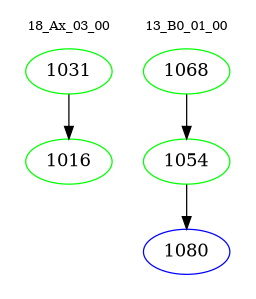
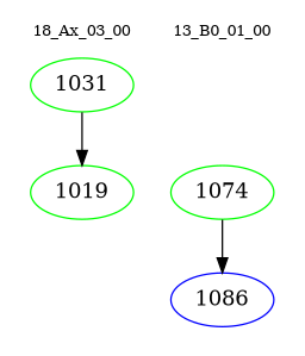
  digraph {
    node [color=green]
    edge [color=black]
    n1 [label=1031]
-   n2 [label=1016]
-   n3 [label=1068]
-   n4 [label=1054]
-   n5 [color=blue label=1080]
+   n2 [label=1019]
+   n4 [label=1074]
+   n5 [color=blue label=1086]
    subgraph cluster_1 {
      color=white
      fontsize=10
      label="18_Ax_03_00"
      n1
      n2
    }
    subgraph cluster_2 {
      color=white
      fontsize=10
      label="13_B0_01_00"
-     n3
      n4
      n5
    }
    n1 -> n2
-   n3 -> n4
    n4 -> n5
  }
